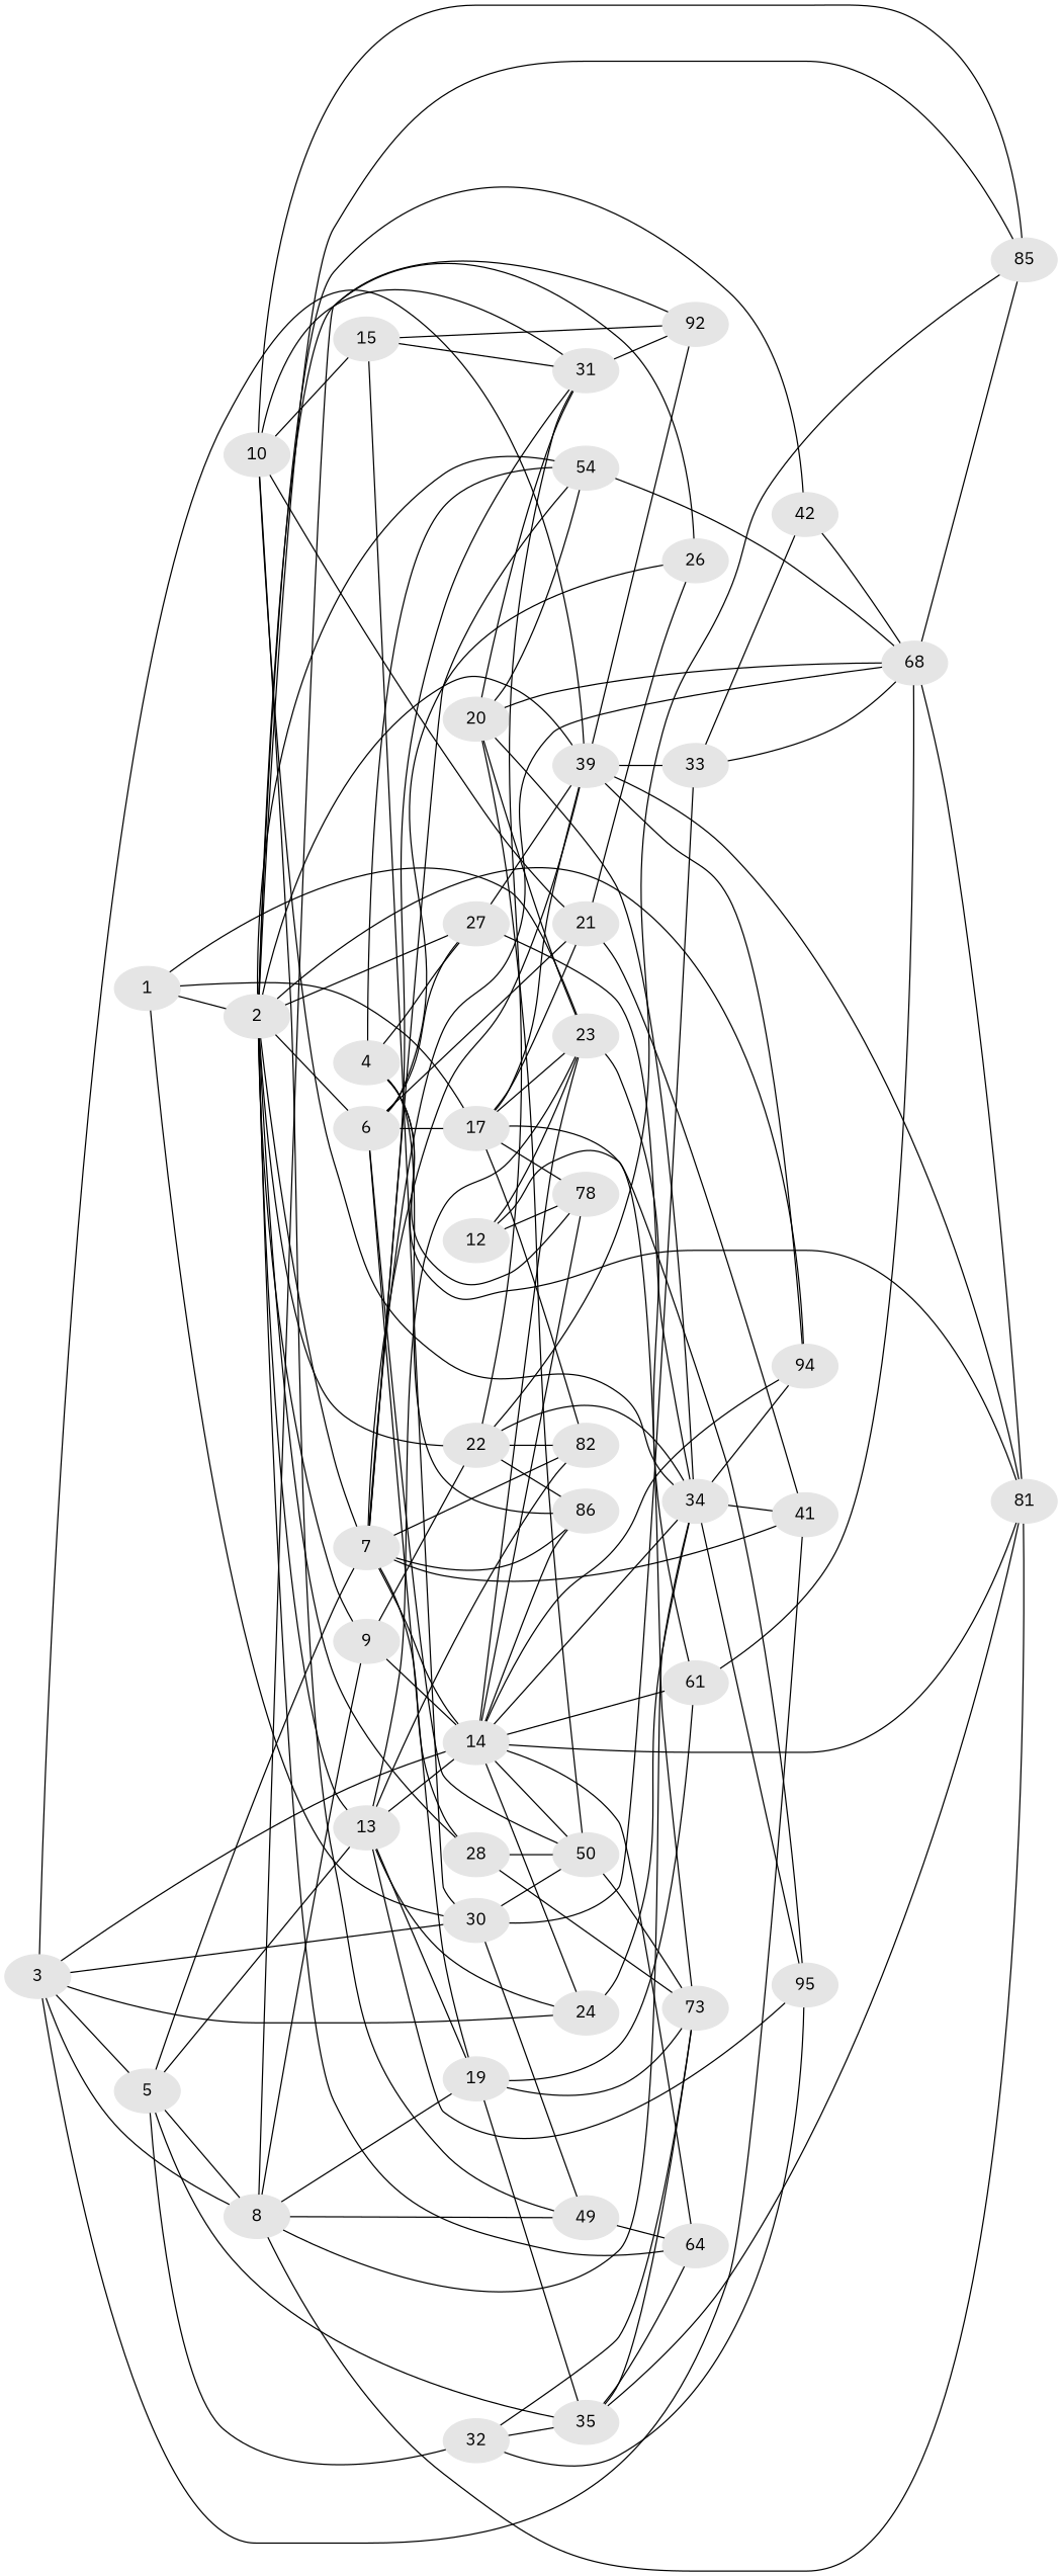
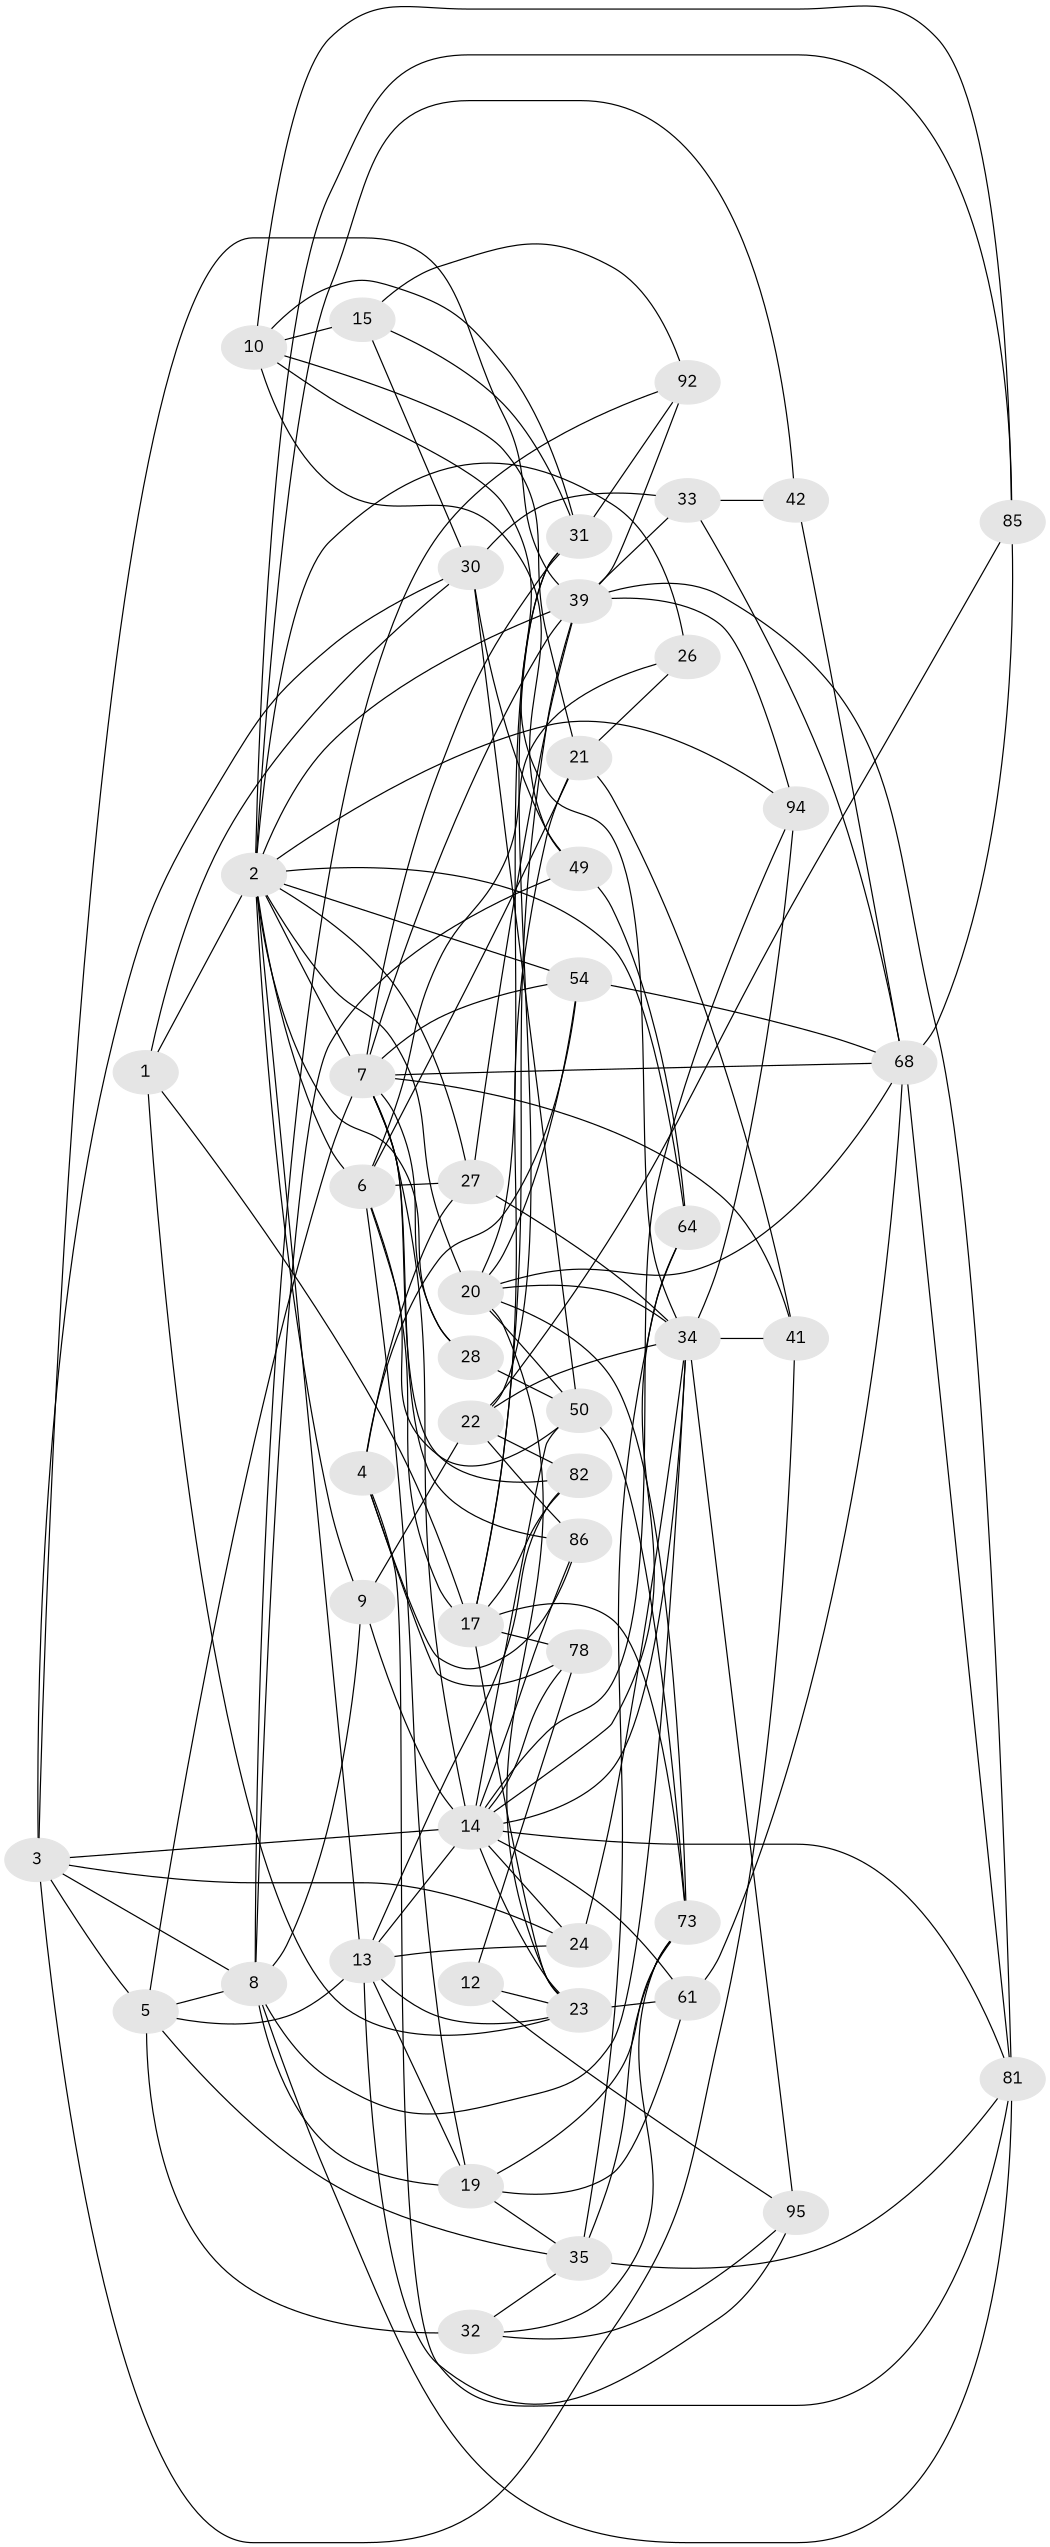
  graph {
    fontname="IBM Plex Sans"
    rankdir=LR
    node [color=gray90 fontname="IBM Plex Sans" style=filled]
    edge [fontname="IBM Plex Sans"]
    2 [super="+44+45"]
    6 [super="+57"]
    7 [super="+70+11"]
    9
    13 [super="+87+36"]
    20 [super="+37"]
    26
    27 [super="+76"]
    28
    n10 [label=39 super="+43+39"]
    42
    54 [super="+71"]
    64
    85
    94
    1
    17 [super="+80+77"]
    23 [super="+88+74"]
    30 [super="+65"]
    78
    21
    82
    73 [super="+91"]
    61
    50 [super="+67"]
    49
    33
    19 [super="+55"]
    14 [super="+25"]
    41
    86
    31 [super="+60"]
    68 [super="+97+69"]
    22 [super="+47"]
    24
    95
    34 [super="+83+48+56"]
    81 [super="+89"]
    92
    3 [super="+75+38"]
    5 [super="+72"]
    8 [super="+84"]
    32
    35 [super="+53"]
    4 [super="+58"]
    10 [super="+63"]
    15
    12
    2 -- 6
    2 -- 7
    2 -- 9
    2 -- 13
-   2 -- 22
+   2 -- 20
    2 -- 26
    2 -- 27
    2 -- 28
    2 -- n10
    2 -- 42
    2 -- 54 [weight=2]
    2 -- 64
    2 -- 85
    2 -- 94
    6 -- 26
    6 -- 27
    6 -- 17
    6 -- 21
    6 -- 50
    6 -- 19
    7 -- 28
    7 -- n10
    7 -- 54
    7 -- 82
    7 -- 14
    7 -- 41
    7 -- 86
    7 -- 31
    7 -- 68
    9 -- 14
    9 -- 22
    13 -- 23
    13 -- 82
    13 -- 19
    13 -- 14
    13 -- 24
    13 -- 95
    20 -- 54
    20 -- 23
-   28 -- 73
+   20 -- 73
    20 -- 50
    20 -- 31
    20 -- 68
    20 -- 34
    27 -- n10
    27 -- 34
    28 -- 50
    n10 -- 94
    n10 -- 33
    n10 -- 81
    n10 -- 92
    42 -- 68
    54 -- 68
    1 -- 2
    1 -- 17
    1 -- 23
    1 -- 30
    17 -- n10
    17 -- 23
    17 -- 78
    17 -- 21
    17 -- 82
    17 -- 73
    23 -- 61
    30 -- 50
    30 -- 49
    30 -- 33
    21 -- 26
    21 -- 41
    61 -- 68
    50 -- 73
    49 -- 64
    33 -- 42
    33 -- 68
    19 -- 73
    19 -- 61
    19 -- 35
    14 -- 64
    14 -- 94
    14 -- 23
    14 -- 78
    14 -- 61
    14 -- 50
    14 -- 86
    14 -- 24
    14 -- 34
    14 -- 81
    31 -- 92
    68 -- 85
    68 -- 81
    22 -- 85
    22 -- 82
    22 -- 86
    22 -- 31
    22 -- 34
    24 -- 34
    34 -- 94
    34 -- 41
    34 -- 95
    3 -- n10 [weight=2]
    3 -- 30
    3 -- 14
    3 -- 41
    3 -- 24
    3 -- 5
    3 -- 8
    5 -- 7
    5 -- 13
    5 -- 8
    5 -- 32
    5 -- 35
    8 -- 9
    8 -- 49
    8 -- 19
    8 -- 34
    8 -- 81
    8 -- 92
    32 -- 73
    32 -- 95
    32 -- 35
    35 -- 64
    35 -- 73
    35 -- 81
    4 -- 27 [weight=2]
    4 -- 54
    4 -- 78
    4 -- 86
    4 -- 81
    10 -- 85
    10 -- 21
    10 -- 49
    10 -- 31
    10 -- 34
    10 -- 15
    15 -- 30
    15 -- 31
    15 -- 92
    12 -- 23 [weight=2]
    12 -- 78
    12 -- 95
  }
